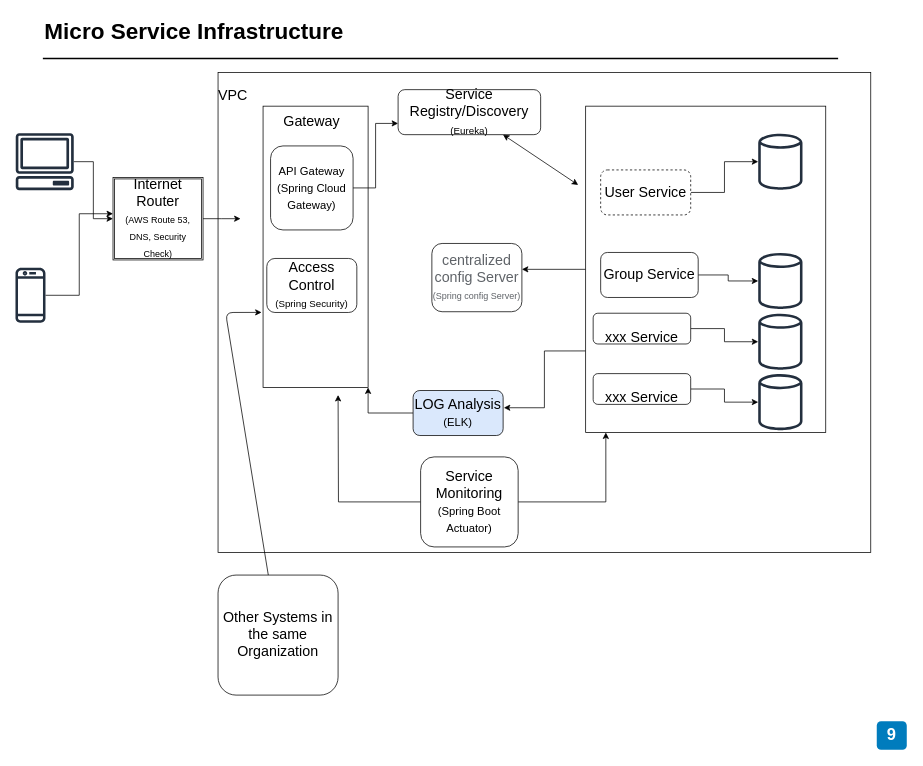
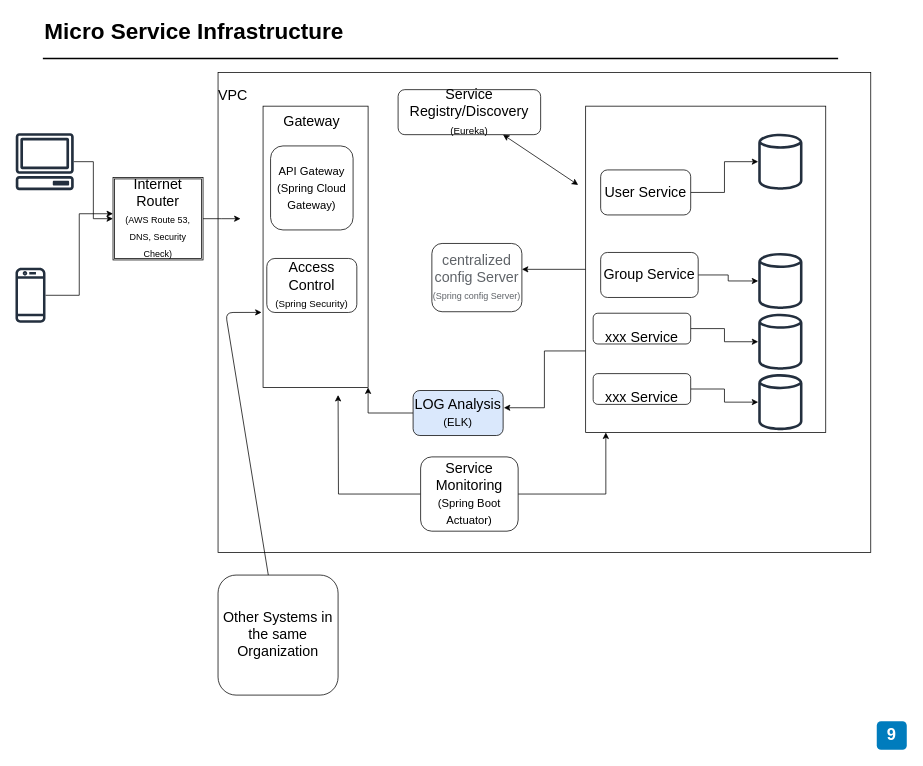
  <mxCell id="0" />
  <mxCell id="1" parent="0" />
  <mxCell id="2" value="" style="rounded=0;whiteSpace=wrap;html=1;fontSize=19;" vertex="1" parent="1"><mxGeometry x="290" y="96" width="870" height="640" as="geometry" /></mxCell>
  <mxCell id="3" value="" style="edgeStyle=orthogonalEdgeStyle;rounded=0;orthogonalLoop=1;jettySize=auto;html=1;fontSize=19;entryX=1;entryY=0.379;entryDx=0;entryDy=0;entryPerimeter=0;" edge="1" parent="1" source="5" target="31"><mxGeometry relative="1" as="geometry"><mxPoint x="700" y="358.5" as="targetPoint" /></mxGeometry></mxCell>
  <mxCell id="4" style="edgeStyle=orthogonalEdgeStyle;rounded=0;orthogonalLoop=1;jettySize=auto;html=1;exitX=0;exitY=0.75;exitDx=0;exitDy=0;entryX=1.008;entryY=0.383;entryDx=0;entryDy=0;entryPerimeter=0;fontSize=19;" edge="1" parent="1" source="5" target="34"><mxGeometry relative="1" as="geometry" /></mxCell>
  <mxCell id="5" value="" style="rounded=0;whiteSpace=wrap;html=1;fontSize=19;" vertex="1" parent="1"><mxGeometry x="780" y="141" width="320" height="435" as="geometry" /></mxCell>
  <mxCell id="6" value="Micro Service Infrastructure" style="text;html=1;resizable=0;points=[];autosize=1;align=left;verticalAlign=top;spacingTop=-4;fontSize=30;fontStyle=1" parent="1" vertex="1"><mxGeometry x="56.5" y="20.5" width="410" height="40" as="geometry" /></mxCell>
  <mxCell id="7" value="" style="line;strokeWidth=2;html=1;fontSize=14;" parent="1" vertex="1"><mxGeometry x="56.5" y="72.5" width="1060" height="10" as="geometry" /></mxCell>
  <mxCell id="8" value="9" style="rounded=1;whiteSpace=wrap;html=1;fillColor=#007CBD;strokeColor=none;fontColor=#FFFFFF;fontStyle=1;fontSize=22;labelBackgroundColor=none;" parent="1" vertex="1"><mxGeometry x="1168" y="961" width="40" height="38" as="geometry" /></mxCell>
  <mxCell id="9" value="" style="outlineConnect=0;fontColor=#232F3E;gradientColor=none;fillColor=#232F3E;strokeColor=none;dashed=0;verticalLabelPosition=bottom;verticalAlign=top;align=center;html=1;fontSize=12;fontStyle=0;aspect=fixed;pointerEvents=1;shape=mxgraph.aws4.generic_database;" vertex="1" parent="1"><mxGeometry x="1010" y="176" width="59" height="78" as="geometry" /></mxCell>
  <mxCell id="10" value="" style="outlineConnect=0;fontColor=#232F3E;gradientColor=none;fillColor=#232F3E;strokeColor=none;dashed=0;verticalLabelPosition=bottom;verticalAlign=top;align=center;html=1;fontSize=12;fontStyle=0;aspect=fixed;pointerEvents=1;shape=mxgraph.aws4.generic_database;" vertex="1" parent="1"><mxGeometry x="1010" y="335" width="59" height="78" as="geometry" /></mxCell>
  <mxCell id="11" style="edgeStyle=orthogonalEdgeStyle;rounded=0;orthogonalLoop=1;jettySize=auto;html=1;entryX=0;entryY=0.44;entryDx=0;entryDy=0;entryPerimeter=0;fontSize=19;" edge="1" parent="1" source="12" target="21"><mxGeometry relative="1" as="geometry" /></mxCell>
  <mxCell id="12" value="" style="outlineConnect=0;fontColor=#232F3E;gradientColor=none;fillColor=#232F3E;strokeColor=none;dashed=0;verticalLabelPosition=bottom;verticalAlign=top;align=center;html=1;fontSize=12;fontStyle=0;aspect=fixed;pointerEvents=1;shape=mxgraph.aws4.mobile_client;" vertex="1" parent="1"><mxGeometry x="20" y="355" width="40" height="76.1" as="geometry" /></mxCell>
  <mxCell id="13" value="" style="rounded=0;whiteSpace=wrap;html=1;" vertex="1" parent="1"><mxGeometry x="350" y="141" width="140" height="375" as="geometry" /></mxCell>
  <mxCell id="14" style="edgeStyle=orthogonalEdgeStyle;rounded=0;orthogonalLoop=1;jettySize=auto;html=1;entryX=0;entryY=0.5;entryDx=0;entryDy=0;fontSize=19;" edge="1" parent="1" source="15" target="21"><mxGeometry relative="1" as="geometry" /></mxCell>
  <mxCell id="15" value="" style="outlineConnect=0;fontColor=#232F3E;gradientColor=none;fillColor=#232F3E;strokeColor=none;dashed=0;verticalLabelPosition=bottom;verticalAlign=top;align=center;html=1;fontSize=12;fontStyle=0;aspect=fixed;pointerEvents=1;shape=mxgraph.aws4.client;" vertex="1" parent="1"><mxGeometry x="20" y="177" width="78" height="76" as="geometry" /></mxCell>
  <mxCell id="16" value="Gateway" style="text;html=1;strokeColor=none;fillColor=none;align=center;verticalAlign=middle;whiteSpace=wrap;rounded=0;fontSize=19;" vertex="1" parent="1"><mxGeometry x="395" y="152" width="40" height="20" as="geometry" /></mxCell>
- <mxCell id="17" value="" style="edgeStyle=orthogonalEdgeStyle;rounded=0;orthogonalLoop=1;jettySize=auto;html=1;fontSize=19;entryX=0;entryY=0.75;entryDx=0;entryDy=0;" edge="1" parent="1" source="18" target="23"><mxGeometry relative="1" as="geometry"><mxPoint x="550" y="224" as="targetPoint" /></mxGeometry></mxCell>
  <mxCell id="18" value="&lt;font style=&quot;font-size: 15px&quot;&gt;API Gateway&lt;br&gt;(Spring Cloud Gateway)&lt;/font&gt;" style="rounded=1;whiteSpace=wrap;html=1;fontSize=19;" vertex="1" parent="1"><mxGeometry x="360" y="194" width="110" height="112" as="geometry" /></mxCell>
  <mxCell id="19" value="Access Control&lt;font style=&quot;font-size: 13px&quot;&gt;&lt;br&gt;(Spring Security)&lt;/font&gt;" style="rounded=1;whiteSpace=wrap;html=1;fontSize=19;" vertex="1" parent="1"><mxGeometry x="355" y="344" width="120" height="72" as="geometry" /></mxCell>
  <mxCell id="20" style="edgeStyle=orthogonalEdgeStyle;rounded=0;orthogonalLoop=1;jettySize=auto;html=1;fontSize=19;" edge="1" parent="1" source="21"><mxGeometry relative="1" as="geometry"><mxPoint x="320" y="291" as="targetPoint" /></mxGeometry></mxCell>
  <mxCell id="21" value="Internet Router&lt;br&gt;&lt;font style=&quot;font-size: 12px&quot;&gt;(AWS Route 53, DNS, Security &lt;br&gt;Check)&lt;/font&gt;" style="shape=ext;double=1;rounded=0;whiteSpace=wrap;html=1;fontSize=19;" vertex="1" parent="1"><mxGeometry x="150" y="236" width="120" height="110" as="geometry" /></mxCell>
  <mxCell id="22" value="VPC" style="text;html=1;strokeColor=none;fillColor=none;align=center;verticalAlign=middle;whiteSpace=wrap;rounded=0;fontSize=19;" vertex="1" parent="1"><mxGeometry x="290" y="116.5" width="40" height="20" as="geometry" /></mxCell>
  <mxCell id="23" value="Service Registry/Discovery&lt;br&gt;&lt;font style=&quot;font-size: 13px&quot;&gt;(Eureka)&lt;/font&gt;" style="rounded=1;whiteSpace=wrap;html=1;fontSize=19;" vertex="1" parent="1"><mxGeometry x="530" y="119" width="190" height="60" as="geometry" /></mxCell>
  <mxCell id="24" style="edgeStyle=orthogonalEdgeStyle;rounded=0;orthogonalLoop=1;jettySize=auto;html=1;fontSize=19;" edge="1" parent="1" source="25" target="9"><mxGeometry relative="1" as="geometry" /></mxCell>
- <mxCell id="25" value="User Service" style="rounded=1;whiteSpace=wrap;html=1;fontSize=19;dashed=1;" vertex="1" parent="1"><mxGeometry x="800" y="226" width="120" height="60" as="geometry" /></mxCell>
+ <mxCell id="25" value="User Service" style="rounded=1;whiteSpace=wrap;html=1;fontSize=19;" vertex="1" parent="1"><mxGeometry x="800" y="226" width="120" height="60" as="geometry" /></mxCell>
  <mxCell id="26" value="" style="edgeStyle=orthogonalEdgeStyle;rounded=0;orthogonalLoop=1;jettySize=auto;html=1;fontSize=19;" edge="1" parent="1" source="27" target="10"><mxGeometry relative="1" as="geometry"><mxPoint x="945" y="390.5" as="targetPoint" /></mxGeometry></mxCell>
  <mxCell id="27" value="Group Service" style="rounded=1;whiteSpace=wrap;html=1;fontSize=19;" vertex="1" parent="1"><mxGeometry x="800" y="336" width="130" height="60" as="geometry" /></mxCell>
  <mxCell id="28" value="" style="outlineConnect=0;fontColor=#232F3E;gradientColor=none;fillColor=#232F3E;strokeColor=none;dashed=0;verticalLabelPosition=bottom;verticalAlign=top;align=center;html=1;fontSize=12;fontStyle=0;aspect=fixed;pointerEvents=1;shape=mxgraph.aws4.generic_database;" vertex="1" parent="1"><mxGeometry x="1010" y="416" width="59" height="78" as="geometry" /></mxCell>
  <mxCell id="29" value="" style="edgeStyle=orthogonalEdgeStyle;rounded=0;orthogonalLoop=1;jettySize=auto;html=1;fontSize=19;" edge="1" parent="1" source="30" target="28"><mxGeometry relative="1" as="geometry"><mxPoint x="945" y="471.5" as="targetPoint" /></mxGeometry></mxCell>
  <mxCell id="30" value="&lt;br&gt;xxx Service" style="rounded=1;whiteSpace=wrap;html=1;fontSize=19;" vertex="1" parent="1"><mxGeometry x="790" y="417" width="130" height="41" as="geometry" /></mxCell>
  <mxCell id="31" value="&lt;span style=&quot;color: rgb(95 , 99 , 104) ; font-family: &amp;#34;arial&amp;#34; , sans-serif ; text-align: left ; background-color: rgb(255 , 255 , 255)&quot;&gt;&lt;font style=&quot;font-size: 19px&quot;&gt;centralized config Server&lt;/font&gt;&lt;br&gt;&lt;span style=&quot;font-size: 12px&quot;&gt;(Spring config Server)&lt;/span&gt;&lt;br&gt;&lt;/span&gt;" style="rounded=1;whiteSpace=wrap;html=1;fontSize=19;" vertex="1" parent="1"><mxGeometry x="575" y="324" width="120" height="91" as="geometry" /></mxCell>
  <mxCell id="32" value="" style="endArrow=classic;startArrow=classic;html=1;fontSize=19;" edge="1" parent="1" source="23"><mxGeometry width="50" height="50" relative="1" as="geometry"><mxPoint x="710" y="496" as="sourcePoint" /><mxPoint x="770" y="246" as="targetPoint" /></mxGeometry></mxCell>
  <mxCell id="33" style="edgeStyle=orthogonalEdgeStyle;rounded=0;orthogonalLoop=1;jettySize=auto;html=1;entryX=1;entryY=1;entryDx=0;entryDy=0;fontSize=19;" edge="1" parent="1" source="34" target="13"><mxGeometry relative="1" as="geometry" /></mxCell>
  <mxCell id="34" value="LOG Analysis&lt;br&gt;&lt;font style=&quot;font-size: 15px&quot;&gt;(ELK)&lt;/font&gt;" style="rounded=1;whiteSpace=wrap;html=1;fontSize=19;fillColor=#dae8fc;" vertex="1" parent="1"><mxGeometry x="550" y="520" width="120" height="60" as="geometry" /></mxCell>
  <mxCell id="35" value="" style="outlineConnect=0;fontColor=#232F3E;gradientColor=none;fillColor=#232F3E;strokeColor=none;dashed=0;verticalLabelPosition=bottom;verticalAlign=top;align=center;html=1;fontSize=12;fontStyle=0;aspect=fixed;pointerEvents=1;shape=mxgraph.aws4.generic_database;" vertex="1" parent="1"><mxGeometry x="1010" y="496.5" width="59" height="78" as="geometry" /></mxCell>
  <mxCell id="36" value="" style="edgeStyle=orthogonalEdgeStyle;rounded=0;orthogonalLoop=1;jettySize=auto;html=1;fontSize=19;" edge="1" parent="1" source="37" target="35"><mxGeometry relative="1" as="geometry"><mxPoint x="945" y="552" as="targetPoint" /></mxGeometry></mxCell>
  <mxCell id="37" value="&lt;br&gt;xxx Service" style="rounded=1;whiteSpace=wrap;html=1;fontSize=19;" vertex="1" parent="1"><mxGeometry x="790" y="497.5" width="130" height="41" as="geometry" /></mxCell>
  <mxCell id="38" style="edgeStyle=orthogonalEdgeStyle;rounded=0;orthogonalLoop=1;jettySize=auto;html=1;fontSize=19;" edge="1" parent="1" source="40"><mxGeometry relative="1" as="geometry"><mxPoint x="450" y="526" as="targetPoint" /></mxGeometry></mxCell>
  <mxCell id="39" style="edgeStyle=orthogonalEdgeStyle;rounded=0;orthogonalLoop=1;jettySize=auto;html=1;entryX=0.084;entryY=1;entryDx=0;entryDy=0;entryPerimeter=0;fontSize=19;" edge="1" parent="1" source="40" target="5"><mxGeometry relative="1" as="geometry" /></mxCell>
- <mxCell id="40" value="&lt;font&gt;Service Monitoring&lt;br&gt;&lt;font style=&quot;font-size: 15px&quot;&gt;(Spring Boot Actuator)&lt;/font&gt;&lt;br&gt;&lt;/font&gt;" style="rounded=1;whiteSpace=wrap;html=1;fontSize=19;" vertex="1" parent="1"><mxGeometry x="560" y="608.5" width="130" height="120" as="geometry" /></mxCell>
+ <mxCell id="40" value="&lt;font&gt;Service Monitoring&lt;br&gt;&lt;font style=&quot;font-size: 15px&quot;&gt;(Spring Boot Actuator)&lt;/font&gt;&lt;br&gt;&lt;/font&gt;" style="rounded=1;whiteSpace=wrap;html=1;fontSize=19;" vertex="1" parent="1"><mxGeometry x="560" y="608.5" width="130" height="99" as="geometry" /></mxCell>
  <mxCell id="41" value="Other Systems in the same Organization" style="whiteSpace=wrap;html=1;aspect=fixed;fontSize=19;rounded=1;" vertex="1" parent="1"><mxGeometry x="290" y="766" width="160" height="160" as="geometry" /></mxCell>
  <mxCell id="42" value="" style="endArrow=classic;html=1;fontSize=19;entryX=-0.014;entryY=0.733;entryDx=0;entryDy=0;entryPerimeter=0;" edge="1" parent="1" source="41" target="13"><mxGeometry width="50" height="50" relative="1" as="geometry"><mxPoint x="330" y="716" as="sourcePoint" /><mxPoint x="380" y="666" as="targetPoint" /><Array as="points"><mxPoint x="300" y="416" /></Array></mxGeometry></mxCell>
